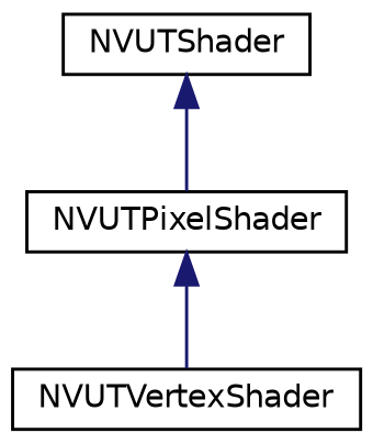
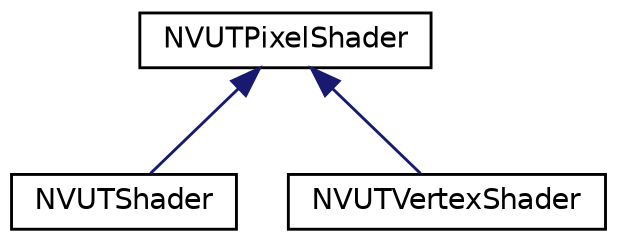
  digraph {
    rankdir=TB
    node [color=black fillcolor=white fontname=Helvetica fontsize=10 shape=record style=filled]
    edge [color=midnightblue dir=back fontname=Helvetica fontsize=10 labelfontname=Helvetica labelfontsize=10 style=solid]
    n1 [height=0.2 label=NVUTShader width=0.4]
    n2 [height=0.2 label=NVUTPixelShader width=0.4]
    n3 [height=0.2 label=NVUTVertexShader width=0.4]
-   n1 -> n2
+   n2 -> n1
    n2 -> n3
  }
